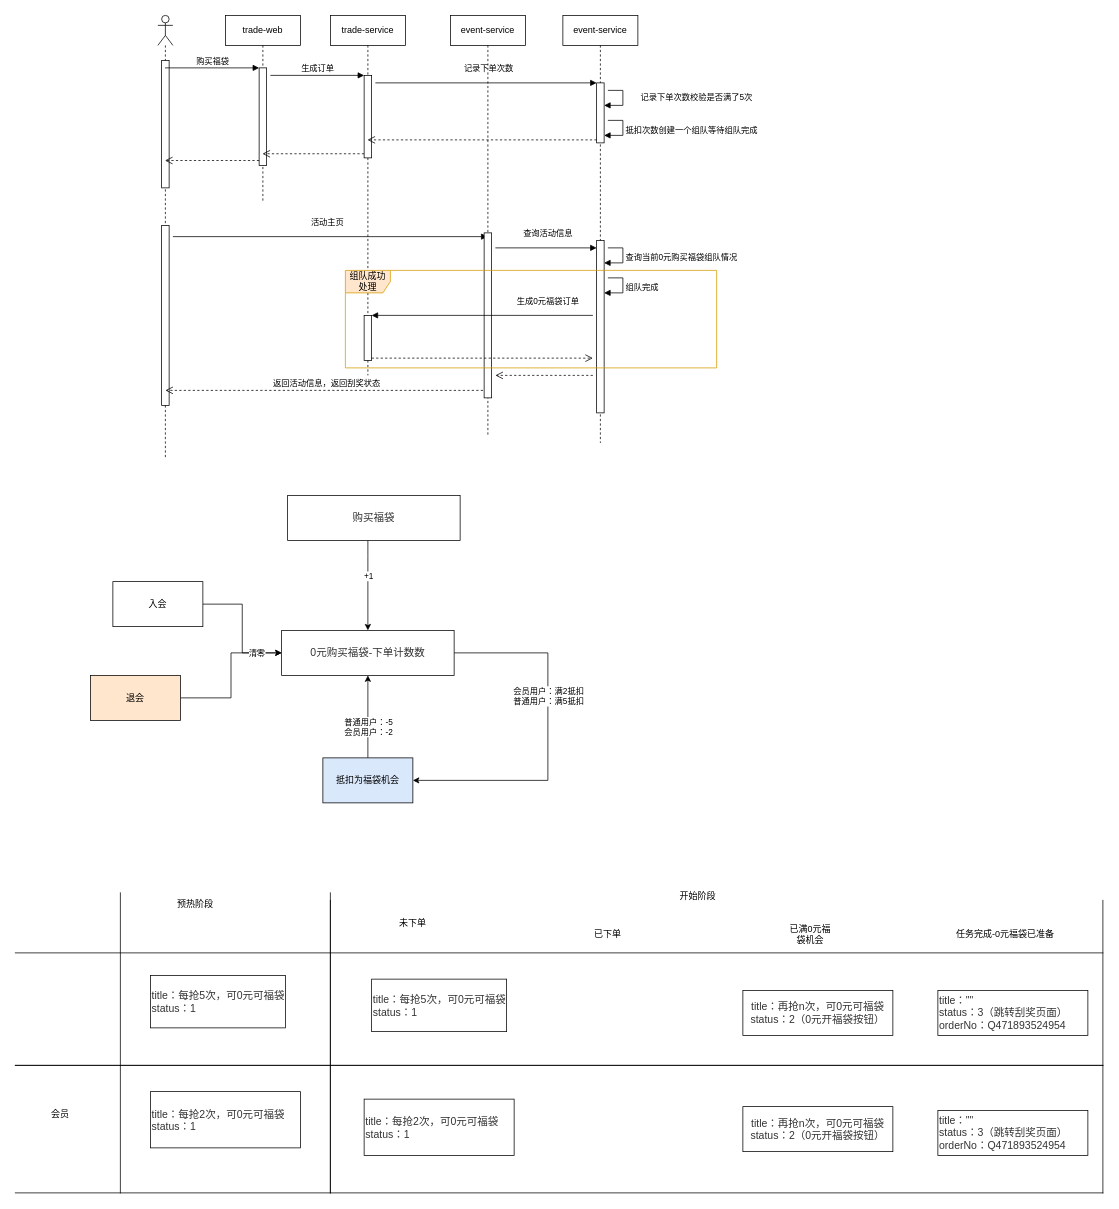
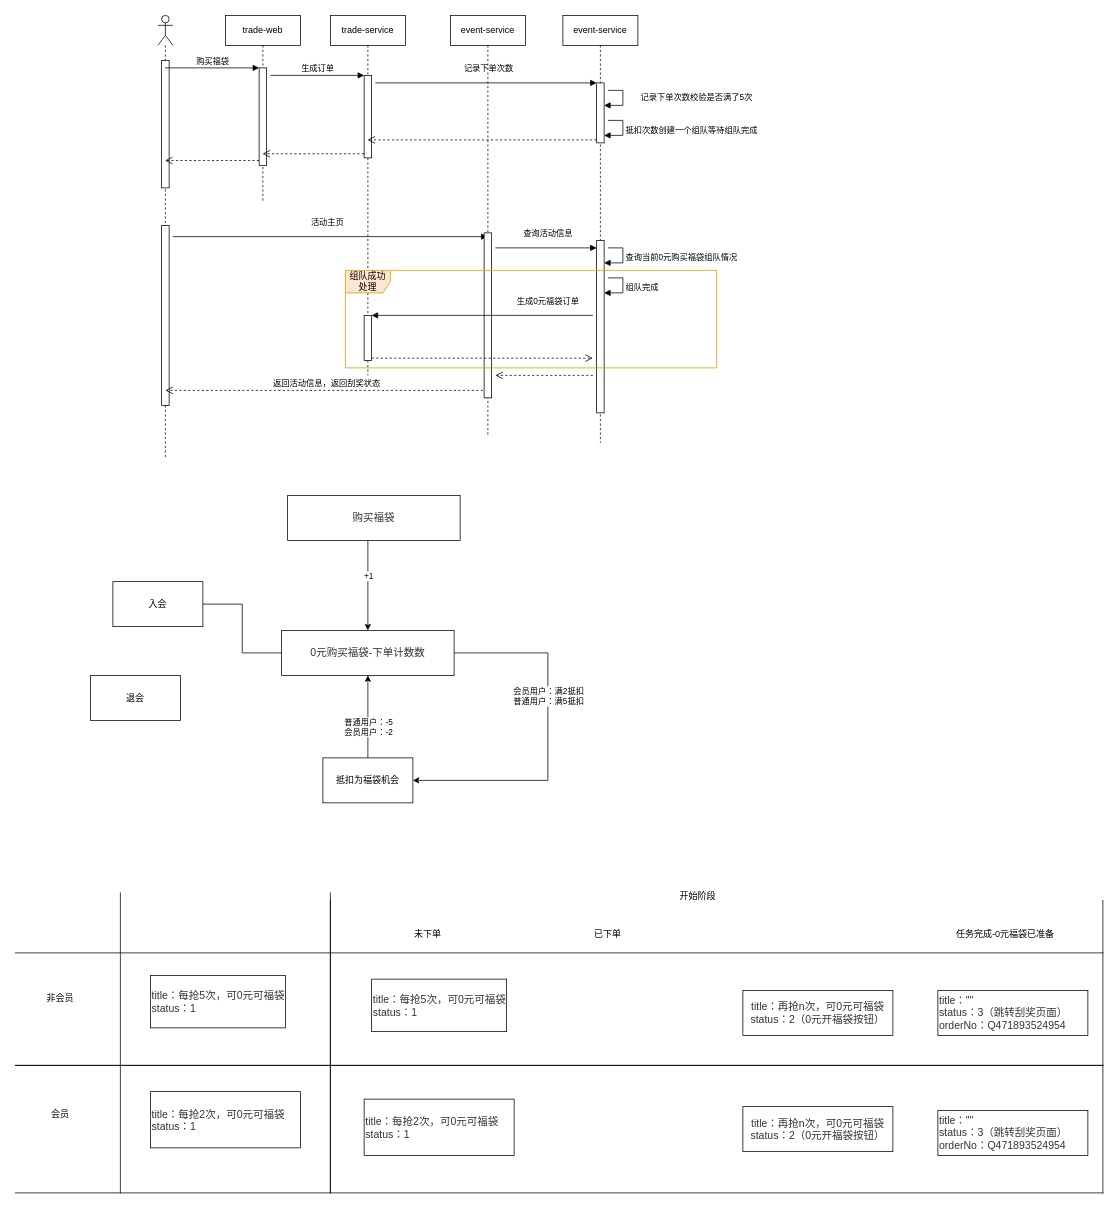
  <mxCell id="0" />
  <mxCell id="1" parent="0" />
  <mxCell id="2" value="" style="shape=partialRectangle;whiteSpace=wrap;html=1;left=0;right=0;fillColor=none;" vertex="1" parent="1"><mxGeometry x="20" y="1420" width="1450" height="170" as="geometry" /></mxCell>
  <mxCell id="3" value="" style="shape=partialRectangle;whiteSpace=wrap;html=1;left=0;right=0;fillColor=none;" vertex="1" parent="1"><mxGeometry x="20" y="1270" width="1450" height="150" as="geometry" /></mxCell>
  <mxCell id="4" value="trade-service" style="shape=umlLifeline;perimeter=lifelinePerimeter;whiteSpace=wrap;html=1;container=1;collapsible=0;recursiveResize=0;outlineConnect=0;" vertex="1" parent="1"><mxGeometry x="440" y="20" width="100" height="480" as="geometry" /></mxCell>
  <mxCell id="5" value="" style="html=1;points=[];perimeter=orthogonalPerimeter;" vertex="1" parent="4"><mxGeometry x="45" y="80" width="10" height="110" as="geometry" /></mxCell>
  <mxCell id="6" value="event-service" style="shape=umlLifeline;perimeter=lifelinePerimeter;whiteSpace=wrap;html=1;container=1;collapsible=0;recursiveResize=0;outlineConnect=0;" vertex="1" parent="1"><mxGeometry x="750" y="20" width="100" height="570" as="geometry" /></mxCell>
  <mxCell id="7" value="" style="html=1;points=[];perimeter=orthogonalPerimeter;" vertex="1" parent="6"><mxGeometry x="45" y="90" width="10" height="80" as="geometry" /></mxCell>
  <mxCell id="8" value="记录下单次数校验是否满了5次" style="edgeStyle=orthogonalEdgeStyle;html=1;align=left;spacingLeft=2;endArrow=block;rounded=0;entryX=1;entryY=0;" edge="1" parent="6"><mxGeometry x="-0.077" y="20" relative="1" as="geometry"><mxPoint x="60" y="100" as="sourcePoint" /><Array as="points"><mxPoint x="80" y="100" /></Array><mxPoint x="55" y="120" as="targetPoint" /><mxPoint y="-1" as="offset" /></mxGeometry></mxCell>
  <mxCell id="9" value="抵扣次数创建一个组队等待组队完成" style="edgeStyle=orthogonalEdgeStyle;html=1;align=left;spacingLeft=2;endArrow=block;rounded=0;entryX=1;entryY=0;" edge="1" parent="6"><mxGeometry relative="1" as="geometry"><mxPoint x="60" y="140" as="sourcePoint" /><Array as="points"><mxPoint x="80" y="140" /><mxPoint x="80" y="160" /></Array><mxPoint x="55" y="160" as="targetPoint" /></mxGeometry></mxCell>
  <mxCell id="10" value="" style="shape=umlLifeline;participant=umlActor;perimeter=lifelinePerimeter;whiteSpace=wrap;html=1;container=1;collapsible=0;recursiveResize=0;verticalAlign=top;spacingTop=36;outlineConnect=0;" vertex="1" parent="1"><mxGeometry x="210" y="20" width="20" height="590" as="geometry" /></mxCell>
  <mxCell id="11" value="" style="html=1;points=[];perimeter=orthogonalPerimeter;" vertex="1" parent="10"><mxGeometry x="5" y="60" width="10" height="170" as="geometry" /></mxCell>
  <mxCell id="12" value="" style="html=1;points=[];perimeter=orthogonalPerimeter;" vertex="1" parent="10"><mxGeometry x="5" y="280" width="10" height="240" as="geometry" /></mxCell>
  <mxCell id="13" value="trade-web" style="shape=umlLifeline;perimeter=lifelinePerimeter;whiteSpace=wrap;html=1;container=1;collapsible=0;recursiveResize=0;outlineConnect=0;" vertex="1" parent="1"><mxGeometry x="300" y="20" width="100" height="250" as="geometry" /></mxCell>
  <mxCell id="14" value="" style="html=1;points=[];perimeter=orthogonalPerimeter;" vertex="1" parent="13"><mxGeometry x="45" y="70" width="10" height="130" as="geometry" /></mxCell>
  <mxCell id="15" value="购买福袋" style="html=1;verticalAlign=bottom;endArrow=block;entryX=0;entryY=0;rounded=0;" edge="1" target="14" parent="1" source="10"><mxGeometry relative="1" as="geometry"><mxPoint x="275" y="90" as="sourcePoint" /></mxGeometry></mxCell>
  <mxCell id="16" value="生成订单" style="html=1;verticalAlign=bottom;endArrow=block;entryX=0;entryY=0;rounded=0;" edge="1" target="5" parent="1"><mxGeometry relative="1" as="geometry"><mxPoint x="360" y="100" as="sourcePoint" /></mxGeometry></mxCell>
  <mxCell id="17" value="记录下单次数" style="html=1;verticalAlign=bottom;endArrow=block;entryX=0;entryY=0;rounded=0;" edge="1" target="7" parent="1"><mxGeometry x="0.026" y="10" relative="1" as="geometry"><mxPoint x="500" y="110" as="sourcePoint" /><mxPoint as="offset" /></mxGeometry></mxCell>
  <mxCell id="18" value="" style="html=1;verticalAlign=bottom;endArrow=open;dashed=1;endSize=8;exitX=0;exitY=0.95;rounded=0;" edge="1" source="7" parent="1" target="4"><mxGeometry relative="1" as="geometry"><mxPoint x="625" y="186" as="targetPoint" /></mxGeometry></mxCell>
  <mxCell id="19" value="" style="html=1;verticalAlign=bottom;endArrow=open;dashed=1;endSize=8;exitX=0;exitY=0.95;rounded=0;" edge="1" source="5" parent="1" target="13"><mxGeometry relative="1" as="geometry"><mxPoint x="415" y="176" as="targetPoint" /></mxGeometry></mxCell>
  <mxCell id="20" value="" style="html=1;verticalAlign=bottom;endArrow=open;dashed=1;endSize=8;exitX=0;exitY=0.95;rounded=0;" edge="1" source="14" parent="1" target="10"><mxGeometry relative="1" as="geometry"><mxPoint x="275" y="166" as="targetPoint" /></mxGeometry></mxCell>
  <mxCell id="21" value="活动主页" style="html=1;verticalAlign=bottom;endArrow=block;rounded=0;" edge="1" target="27" parent="1"><mxGeometry x="-0.024" y="10" relative="1" as="geometry"><mxPoint x="230" y="315" as="sourcePoint" /><mxPoint x="1" as="offset" /></mxGeometry></mxCell>
  <mxCell id="22" value="" style="html=1;points=[];perimeter=orthogonalPerimeter;" vertex="1" parent="1"><mxGeometry x="795" y="320" width="10" height="230" as="geometry" /></mxCell>
  <mxCell id="23" value="查询当前0元购买福袋组队情况" style="edgeStyle=orthogonalEdgeStyle;html=1;align=left;spacingLeft=2;endArrow=block;rounded=0;entryX=1;entryY=0;" edge="1" parent="1"><mxGeometry relative="1" as="geometry"><mxPoint x="810" y="330" as="sourcePoint" /><Array as="points"><mxPoint x="830" y="330" /><mxPoint x="830" y="350" /></Array><mxPoint x="805" y="350" as="targetPoint" /></mxGeometry></mxCell>
  <mxCell id="24" value="组队完成" style="edgeStyle=orthogonalEdgeStyle;html=1;align=left;spacingLeft=2;endArrow=block;rounded=0;entryX=1;entryY=0;" edge="1" parent="1"><mxGeometry relative="1" as="geometry"><mxPoint x="810" y="370" as="sourcePoint" /><Array as="points"><mxPoint x="830" y="370" /><mxPoint x="830" y="390" /></Array><mxPoint x="805" y="390" as="targetPoint" /></mxGeometry></mxCell>
  <mxCell id="25" value="" style="html=1;points=[];perimeter=orthogonalPerimeter;" vertex="1" parent="1"><mxGeometry x="485" y="420" width="10" height="60" as="geometry" /></mxCell>
  <mxCell id="26" value="返回活动信息，返回刮奖状态" style="html=1;verticalAlign=bottom;endArrow=open;dashed=1;endSize=8;rounded=0;" edge="1" parent="1" source="27"><mxGeometry relative="1" as="geometry"><mxPoint x="560" y="500" as="sourcePoint" /><mxPoint x="220" y="520" as="targetPoint" /></mxGeometry></mxCell>
  <mxCell id="27" value="event-service" style="shape=umlLifeline;perimeter=lifelinePerimeter;whiteSpace=wrap;html=1;container=1;collapsible=0;recursiveResize=0;outlineConnect=0;" vertex="1" parent="1"><mxGeometry x="600" y="20" width="100" height="560" as="geometry" /></mxCell>
  <mxCell id="28" value="" style="html=1;points=[];perimeter=orthogonalPerimeter;" vertex="1" parent="27"><mxGeometry x="45" y="290" width="10" height="220" as="geometry" /></mxCell>
  <mxCell id="29" value="查询活动信息" style="html=1;verticalAlign=bottom;endArrow=block;rounded=0;" edge="1" parent="27" target="22"><mxGeometry x="0.037" y="10" width="80" relative="1" as="geometry"><mxPoint x="60" y="310" as="sourcePoint" /><mxPoint x="140" y="310" as="targetPoint" /><mxPoint as="offset" /></mxGeometry></mxCell>
  <mxCell id="30" value="生成0元福袋订单" style="html=1;verticalAlign=bottom;endArrow=block;entryX=1;entryY=0;rounded=0;" edge="1" target="25" parent="1"><mxGeometry x="-0.593" y="-10" relative="1" as="geometry"><mxPoint x="790" y="420" as="sourcePoint" /><mxPoint as="offset" /></mxGeometry></mxCell>
  <mxCell id="31" value="" style="html=1;verticalAlign=bottom;endArrow=open;dashed=1;endSize=8;exitX=1;exitY=0.95;rounded=0;" edge="1" source="25" parent="1"><mxGeometry relative="1" as="geometry"><mxPoint x="790" y="477" as="targetPoint" /></mxGeometry></mxCell>
  <mxCell id="32" value="" style="html=1;verticalAlign=bottom;endArrow=open;dashed=1;endSize=8;rounded=0;" edge="1" parent="1"><mxGeometry x="-0.146" y="-20" relative="1" as="geometry"><mxPoint x="790" y="500" as="sourcePoint" /><mxPoint x="660" y="500" as="targetPoint" /><mxPoint as="offset" /></mxGeometry></mxCell>
  <mxCell id="33" value="组队成功处理" style="shape=umlFrame;whiteSpace=wrap;html=1;fillColor=#ffe6cc;strokeColor=#d79b00;" vertex="1" parent="1"><mxGeometry x="460" y="360" width="495" height="130" as="geometry" /></mxCell>
  <mxCell id="34" value="" style="edgeStyle=orthogonalEdgeStyle;rounded=0;orthogonalLoop=1;jettySize=auto;html=1;entryX=0.5;entryY=1;entryDx=0;entryDy=0;exitX=0.5;exitY=0;exitDx=0;exitDy=0;" edge="1" parent="1" source="42" target="38"><mxGeometry relative="1" as="geometry"><mxPoint x="350" y="970" as="sourcePoint" /></mxGeometry></mxCell>
  <mxCell id="35" value="普通用户：-5&lt;br&gt;会员用户：-2" style="edgeLabel;html=1;align=center;verticalAlign=middle;resizable=0;points=[];" vertex="1" connectable="0" parent="34"><mxGeometry x="-0.259" relative="1" as="geometry"><mxPoint y="-1" as="offset" /></mxGeometry></mxCell>
  <mxCell id="36" value="" style="edgeStyle=orthogonalEdgeStyle;rounded=0;orthogonalLoop=1;jettySize=auto;html=1;entryX=1;entryY=0.5;entryDx=0;entryDy=0;exitX=1;exitY=0.5;exitDx=0;exitDy=0;" edge="1" parent="1" source="38" target="42"><mxGeometry relative="1" as="geometry"><mxPoint x="740" y="870" as="targetPoint" /><Array as="points"><mxPoint x="730" y="870" /><mxPoint x="730" y="1040" /></Array></mxGeometry></mxCell>
  <mxCell id="37" value="会员用户：满2抵扣&lt;br&gt;普通用户：满5抵扣" style="edgeLabel;html=1;align=center;verticalAlign=middle;resizable=0;points=[];" vertex="1" connectable="0" parent="36"><mxGeometry x="-0.235" relative="1" as="geometry"><mxPoint as="offset" /></mxGeometry></mxCell>
  <mxCell id="38" value="&lt;span style=&quot;color: rgb(51, 51, 51); font-family: Arial, sans-serif; font-size: 14px; text-align: start; background-color: rgb(255, 255, 255);&quot;&gt;0元购买福袋-下单计数数&lt;/span&gt;" style="rounded=0;whiteSpace=wrap;html=1;" vertex="1" parent="1"><mxGeometry x="375" y="840" width="230" height="60" as="geometry" /></mxCell>
  <mxCell id="39" value="" style="edgeStyle=orthogonalEdgeStyle;rounded=0;orthogonalLoop=1;jettySize=auto;html=1;" edge="1" parent="1" source="41" target="38"><mxGeometry relative="1" as="geometry"><Array as="points"><mxPoint x="490" y="740" /><mxPoint x="490" y="740" /></Array></mxGeometry></mxCell>
  <mxCell id="40" value="+1" style="edgeLabel;html=1;align=center;verticalAlign=middle;resizable=0;points=[];" vertex="1" connectable="0" parent="39"><mxGeometry x="0.319" relative="1" as="geometry"><mxPoint y="-32" as="offset" /></mxGeometry></mxCell>
  <mxCell id="41" value="&lt;span style=&quot;color: rgb(51, 51, 51); font-family: Arial, sans-serif; font-size: 14px; text-align: start; background-color: rgb(255, 255, 255);&quot;&gt;购买福袋&lt;/span&gt;" style="rounded=0;whiteSpace=wrap;html=1;" vertex="1" parent="1"><mxGeometry x="383" y="660" width="230" height="60" as="geometry" /></mxCell>
- <mxCell id="42" value="抵扣为福袋机会" style="whiteSpace=wrap;html=1;rounded=0;fillColor=#dae8fc;" vertex="1" parent="1"><mxGeometry x="430" y="1010" width="120" height="60" as="geometry" /></mxCell>
- <mxCell id="43" style="edgeStyle=orthogonalEdgeStyle;rounded=0;orthogonalLoop=1;jettySize=auto;html=1;entryX=0;entryY=0.5;entryDx=0;entryDy=0;" edge="1" parent="1" source="44" target="38"><mxGeometry relative="1" as="geometry" /></mxCell>
+ <mxCell id="42" value="抵扣为福袋机会" style="whiteSpace=wrap;html=1;rounded=0;" vertex="1" parent="1"><mxGeometry x="430" y="1010" width="120" height="60" as="geometry" /></mxCell>
+ <mxCell id="43" style="edgeStyle=orthogonalEdgeStyle;rounded=0;orthogonalLoop=1;jettySize=auto;html=1;entryX=0;entryY=0.5;entryDx=0;entryDy=0;endArrow=none;" edge="1" parent="1" source="44" target="38"><mxGeometry relative="1" as="geometry" /></mxCell>
  <mxCell id="44" value="入会" style="rounded=0;whiteSpace=wrap;html=1;" vertex="1" parent="1"><mxGeometry x="150" y="775" width="120" height="60" as="geometry" /></mxCell>
- <mxCell id="45" value="" style="edgeStyle=orthogonalEdgeStyle;rounded=0;orthogonalLoop=1;jettySize=auto;html=1;entryX=0;entryY=0.5;entryDx=0;entryDy=0;" edge="1" parent="1" source="47" target="38"><mxGeometry relative="1" as="geometry"><mxPoint x="320" y="930" as="targetPoint" /></mxGeometry></mxCell>
- <mxCell id="46" value="清零" style="edgeLabel;html=1;align=center;verticalAlign=middle;resizable=0;points=[];" vertex="1" connectable="0" parent="45"><mxGeometry x="0.813" y="1" relative="1" as="geometry"><mxPoint x="-16" y="1" as="offset" /></mxGeometry></mxCell>
- <mxCell id="47" value="退会" style="rounded=0;whiteSpace=wrap;html=1;fillColor=#ffe6cc;" vertex="1" parent="1"><mxGeometry x="120" y="900" width="120" height="60" as="geometry" /></mxCell>
+ <mxCell id="47" value="退会" style="rounded=0;whiteSpace=wrap;html=1;" vertex="1" parent="1"><mxGeometry x="120" y="900" width="120" height="60" as="geometry" /></mxCell>
  <mxCell id="48" value="&lt;span style=&quot;color: rgb(51, 51, 51); font-family: Arial, sans-serif; font-size: 14px; background-color: rgb(255, 255, 255);&quot;&gt;title：每抢5次，可0元可福袋&lt;br&gt;status：1&lt;br&gt;&lt;/span&gt;" style="rounded=0;whiteSpace=wrap;html=1;align=left;" vertex="1" parent="1"><mxGeometry x="200" y="1300" width="180" height="70" as="geometry" /></mxCell>
  <mxCell id="49" value="&lt;span style=&quot;color: rgb(51, 51, 51); font-family: Arial, sans-serif; font-size: 14px; background-color: rgb(255, 255, 255);&quot;&gt;title：每抢2次，可0元可福袋&lt;br&gt;status：1&lt;br&gt;&lt;/span&gt;" style="rounded=0;whiteSpace=wrap;html=1;align=left;" vertex="1" parent="1"><mxGeometry x="200" y="1455" width="200" height="75" as="geometry" /></mxCell>
- <mxCell id="50" value="预热阶段" style="text;html=1;strokeColor=none;fillColor=none;align=center;verticalAlign=middle;whiteSpace=wrap;rounded=0;" vertex="1" parent="1"><mxGeometry x="230" y="1190" width="60" height="30" as="geometry" /></mxCell>
+ <mxCell id="51" value="非会员" style="text;html=1;strokeColor=none;fillColor=none;align=center;verticalAlign=middle;whiteSpace=wrap;rounded=0;" vertex="1" parent="1"><mxGeometry x="50" y="1315" width="60" height="30" as="geometry" /></mxCell>
  <mxCell id="52" value="会员" style="text;html=1;strokeColor=none;fillColor=none;align=center;verticalAlign=middle;whiteSpace=wrap;rounded=0;" vertex="1" parent="1"><mxGeometry x="50" y="1470" width="60" height="30" as="geometry" /></mxCell>
  <mxCell id="53" value="开始阶段" style="text;html=1;strokeColor=none;fillColor=none;align=center;verticalAlign=middle;whiteSpace=wrap;rounded=0;" vertex="1" parent="1"><mxGeometry x="900" y="1180" width="60" height="30" as="geometry" /></mxCell>
- <mxCell id="54" value="未下单" style="text;html=1;strokeColor=none;fillColor=none;align=center;verticalAlign=middle;whiteSpace=wrap;rounded=0;" vertex="1" parent="1"><mxGeometry x="520" y="1215" width="60" height="30" as="geometry" /></mxCell>
+ <mxCell id="54" value="未下单" style="text;html=1;strokeColor=none;fillColor=none;align=center;verticalAlign=middle;whiteSpace=wrap;rounded=0;" vertex="1" parent="1"><mxGeometry x="540" y="1230" width="60" height="30" as="geometry" /></mxCell>
  <mxCell id="55" value="已下单" style="text;html=1;strokeColor=none;fillColor=none;align=center;verticalAlign=middle;whiteSpace=wrap;rounded=0;" vertex="1" parent="1"><mxGeometry x="780" y="1230" width="60" height="30" as="geometry" /></mxCell>
- <mxCell id="56" value="已满0元福袋机会" style="text;html=1;strokeColor=none;fillColor=none;align=center;verticalAlign=middle;whiteSpace=wrap;rounded=0;" vertex="1" parent="1"><mxGeometry x="1050" y="1230" width="60" height="30" as="geometry" /></mxCell>
  <mxCell id="57" value="&lt;span style=&quot;color: rgb(51, 51, 51); font-family: Arial, sans-serif; font-size: 14px; text-align: left; background-color: rgb(255, 255, 255);&quot;&gt;title：再抢n次，可0元可福袋&lt;br&gt;status：2（0元开福袋按钮）&lt;br&gt;&lt;/span&gt;" style="rounded=0;whiteSpace=wrap;html=1;" vertex="1" parent="1"><mxGeometry x="990" y="1320" width="200" height="60" as="geometry" /></mxCell>
  <mxCell id="58" value="任务完成-0元福袋已准备" style="text;html=1;strokeColor=none;fillColor=none;align=center;verticalAlign=middle;whiteSpace=wrap;rounded=0;" vertex="1" parent="1"><mxGeometry x="1270" y="1230" width="140" height="30" as="geometry" /></mxCell>
  <mxCell id="59" value="&lt;span style=&quot;color: rgb(51, 51, 51); font-family: Arial, sans-serif; font-size: 14px; background-color: rgb(255, 255, 255);&quot;&gt;title：每抢5次，可0元可福袋&lt;br&gt;status：1&lt;br&gt;&lt;/span&gt;" style="rounded=0;whiteSpace=wrap;html=1;align=left;" vertex="1" parent="1"><mxGeometry x="495" y="1305" width="180" height="70" as="geometry" /></mxCell>
  <mxCell id="60" value="&lt;span style=&quot;color: rgb(51, 51, 51); font-family: Arial, sans-serif; font-size: 14px; background-color: rgb(255, 255, 255);&quot;&gt;title：每抢2次，可0元可福袋&lt;br&gt;status：1&lt;br&gt;&lt;/span&gt;" style="rounded=0;whiteSpace=wrap;html=1;align=left;" vertex="1" parent="1"><mxGeometry x="485" y="1465" width="200" height="75" as="geometry" /></mxCell>
  <mxCell id="61" value="&lt;span style=&quot;color: rgb(51, 51, 51); font-family: Arial, sans-serif; font-size: 14px; text-align: left; background-color: rgb(255, 255, 255);&quot;&gt;title：再抢n次，可0元可福袋&lt;br&gt;status：2（0元开福袋按钮）&lt;br&gt;&lt;/span&gt;" style="rounded=0;whiteSpace=wrap;html=1;" vertex="1" parent="1"><mxGeometry x="990" y="1475" width="200" height="60" as="geometry" /></mxCell>
  <mxCell id="62" value="&lt;span style=&quot;color: rgb(51, 51, 51); font-family: Arial, sans-serif; font-size: 14px; background-color: rgb(255, 255, 255);&quot;&gt;title：&quot;&quot;&lt;br&gt;status：3（&lt;/span&gt;&lt;span style=&quot;color: rgb(51, 51, 51); font-family: Arial, sans-serif; font-size: 14px; background-color: rgb(255, 255, 255);&quot;&gt;跳转刮奖页面&lt;/span&gt;&lt;span style=&quot;background-color: rgb(255, 255, 255);&quot;&gt;&lt;font face=&quot;Arial, sans-serif&quot; color=&quot;#333333&quot;&gt;&lt;span style=&quot;font-size: 14px;&quot;&gt;）&lt;/span&gt;&lt;/font&gt;&lt;br&gt;&lt;font face=&quot;Arial, sans-serif&quot; color=&quot;#333333&quot;&gt;&lt;span style=&quot;font-size: 14px;&quot;&gt;orderNo：Q471893524954&lt;/span&gt;&lt;/font&gt;&lt;br&gt;&lt;/span&gt;" style="rounded=0;whiteSpace=wrap;html=1;align=left;" vertex="1" parent="1"><mxGeometry x="1250" y="1320" width="200" height="60" as="geometry" /></mxCell>
  <mxCell id="63" value="&lt;span style=&quot;color: rgb(51, 51, 51); font-family: Arial, sans-serif; font-size: 14px; background-color: rgb(255, 255, 255);&quot;&gt;title：&quot;&quot;&lt;br&gt;status：3（&lt;/span&gt;&lt;span style=&quot;color: rgb(51, 51, 51); font-family: Arial, sans-serif; font-size: 14px; background-color: rgb(255, 255, 255);&quot;&gt;跳转刮奖页面&lt;/span&gt;&lt;span style=&quot;background-color: rgb(255, 255, 255);&quot;&gt;&lt;font face=&quot;Arial, sans-serif&quot; color=&quot;#333333&quot;&gt;&lt;span style=&quot;font-size: 14px;&quot;&gt;）&lt;/span&gt;&lt;/font&gt;&lt;br&gt;&lt;font face=&quot;Arial, sans-serif&quot; color=&quot;#333333&quot;&gt;&lt;span style=&quot;font-size: 14px;&quot;&gt;orderNo：Q471893524954&lt;/span&gt;&lt;/font&gt;&lt;br&gt;&lt;/span&gt;" style="rounded=0;whiteSpace=wrap;html=1;align=left;" vertex="1" parent="1"><mxGeometry x="1250" y="1480" width="200" height="60" as="geometry" /></mxCell>
  <mxCell id="64" value="" style="shape=partialRectangle;whiteSpace=wrap;html=1;bottom=0;top=0;fillColor=none;" vertex="1" parent="1"><mxGeometry x="160" y="1190" width="280" height="400" as="geometry" /></mxCell>
  <mxCell id="65" value="" style="shape=partialRectangle;whiteSpace=wrap;html=1;bottom=0;top=0;fillColor=none;" vertex="1" parent="1"><mxGeometry x="440" y="1200" width="1030" height="390" as="geometry" /></mxCell>
